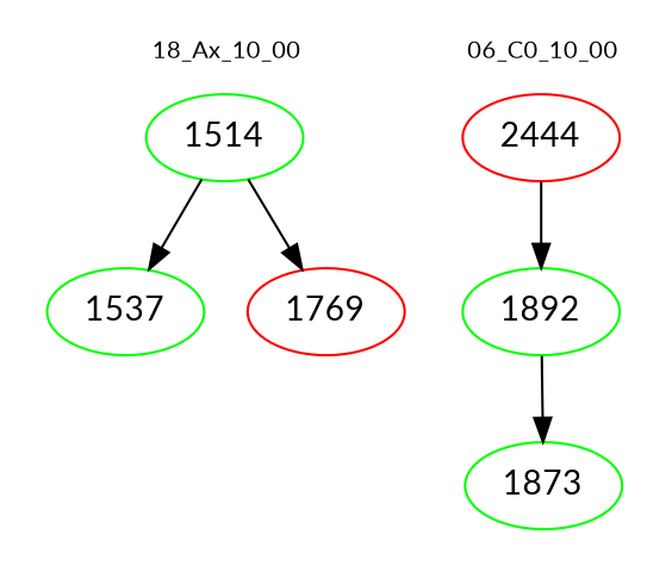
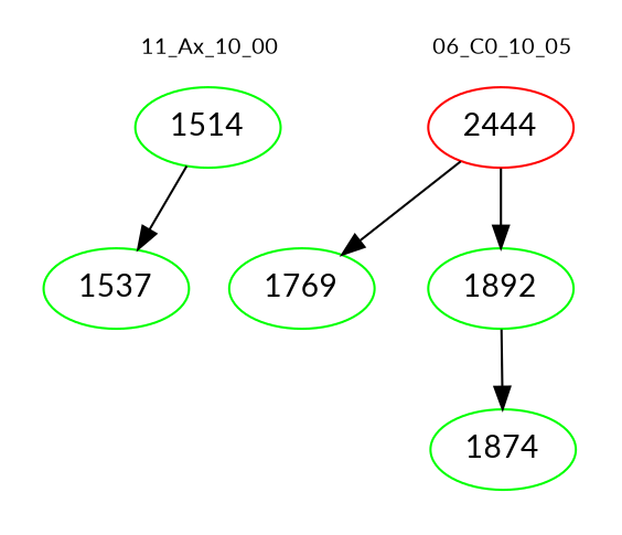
  digraph {
    fontname=Lato
    node [color=green fontname=Lato]
    edge [color=black fontname=Lato]
    n1 [label=1514]
-   n2 [color=red label=1769]
+   n2 [label=1769]
    n3 [label=1537]
    n4 [label=1892]
-   n5 [label=1873]
+   n5 [label=1874]
    n6 [color=red label=2444]
    subgraph cluster_1 {
      color=white
      fontsize=10
-     label="18_Ax_10_00"
+     label="11_Ax_10_00"
      n1
      n2
      n3
    }
    subgraph cluster_2 {
      color=white
      fontsize=10
-     label="06_C0_10_00"
+     label="06_C0_10_05"
      n4
      n5
      n6
    }
-   n1 -> n2
+   n6 -> n2
    n1 -> n3
    n4 -> n5
    n6 -> n4
  }
